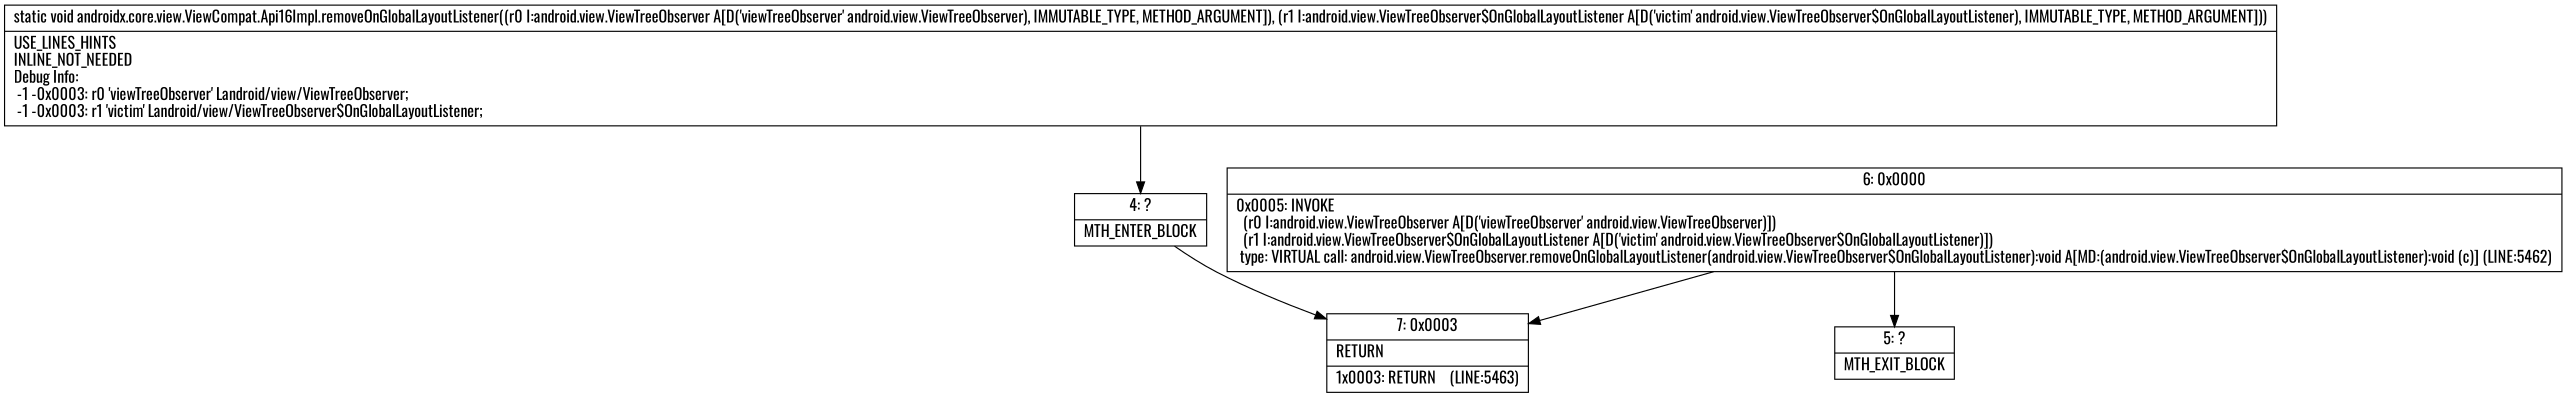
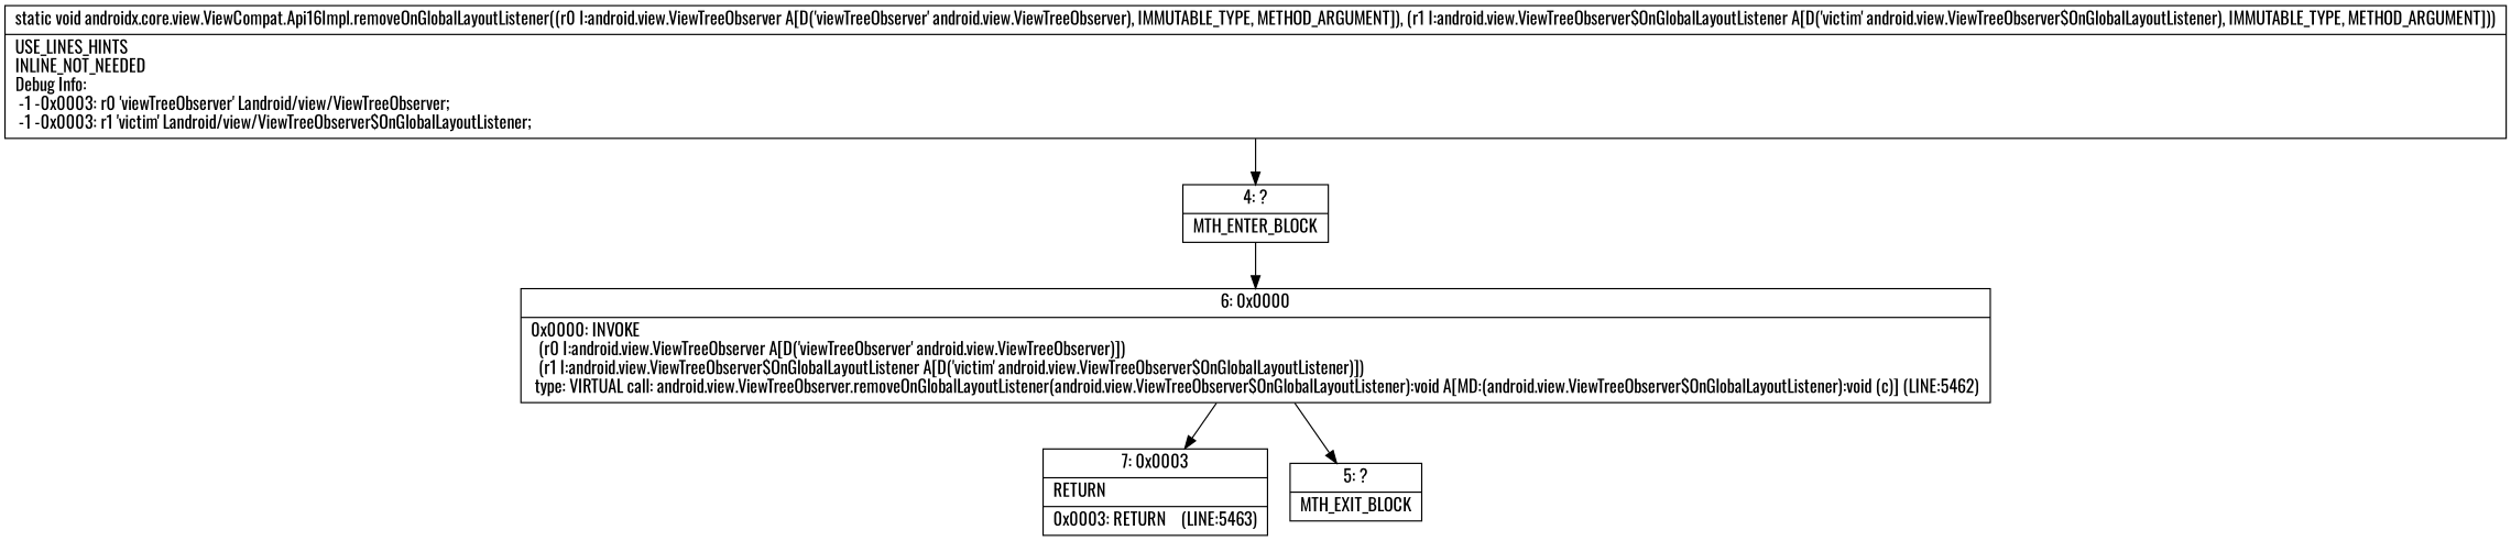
  digraph {
    fontname=Oswald
    node [fontname=Oswald shape=record]
    edge [fontname=Oswald]
    n1 [label="{4\:\ ?|MTH_ENTER_BLOCK\l}"]
-   n2 [label="{6\:\ 0x0000|0x0005: INVOKE  \l  (r0 I:android.view.ViewTreeObserver A[D('viewTreeObserver' android.view.ViewTreeObserver)])\l  (r1 I:android.view.ViewTreeObserver$OnGlobalLayoutListener A[D('victim' android.view.ViewTreeObserver$OnGlobalLayoutListener)])\l type: VIRTUAL call: android.view.ViewTreeObserver.removeOnGlobalLayoutListener(android.view.ViewTreeObserver$OnGlobalLayoutListener):void A[MD:(android.view.ViewTreeObserver$OnGlobalLayoutListener):void (c)] (LINE:5462)\l}"]
-   n3 [label="{7\:\ 0x0003|RETURN\l|1x0003: RETURN    (LINE:5463)\l}"]
+   n2 [label="{6\:\ 0x0000|0x0000: INVOKE  \l  (r0 I:android.view.ViewTreeObserver A[D('viewTreeObserver' android.view.ViewTreeObserver)])\l  (r1 I:android.view.ViewTreeObserver$OnGlobalLayoutListener A[D('victim' android.view.ViewTreeObserver$OnGlobalLayoutListener)])\l type: VIRTUAL call: android.view.ViewTreeObserver.removeOnGlobalLayoutListener(android.view.ViewTreeObserver$OnGlobalLayoutListener):void A[MD:(android.view.ViewTreeObserver$OnGlobalLayoutListener):void (c)] (LINE:5462)\l}"]
+   n3 [label="{7\:\ 0x0003|RETURN\l|0x0003: RETURN    (LINE:5463)\l}"]
    n4 [label="{5\:\ ?|MTH_EXIT_BLOCK\l}"]
    n5 [label="{static void androidx.core.view.ViewCompat.Api16Impl.removeOnGlobalLayoutListener((r0 I:android.view.ViewTreeObserver A[D('viewTreeObserver' android.view.ViewTreeObserver), IMMUTABLE_TYPE, METHOD_ARGUMENT]), (r1 I:android.view.ViewTreeObserver$OnGlobalLayoutListener A[D('victim' android.view.ViewTreeObserver$OnGlobalLayoutListener), IMMUTABLE_TYPE, METHOD_ARGUMENT]))  | USE_LINES_HINTS\lINLINE_NOT_NEEDED\lDebug Info:\l  \-1 \-0x0003: r0 'viewTreeObserver' Landroid\/view\/ViewTreeObserver;\l  \-1 \-0x0003: r1 'victim' Landroid\/view\/ViewTreeObserver$OnGlobalLayoutListener;\l}"]
-   n1 -> n3
+   n1 -> n2
    n2 -> n3
    n2 -> n4
    n5 -> n1
  }
